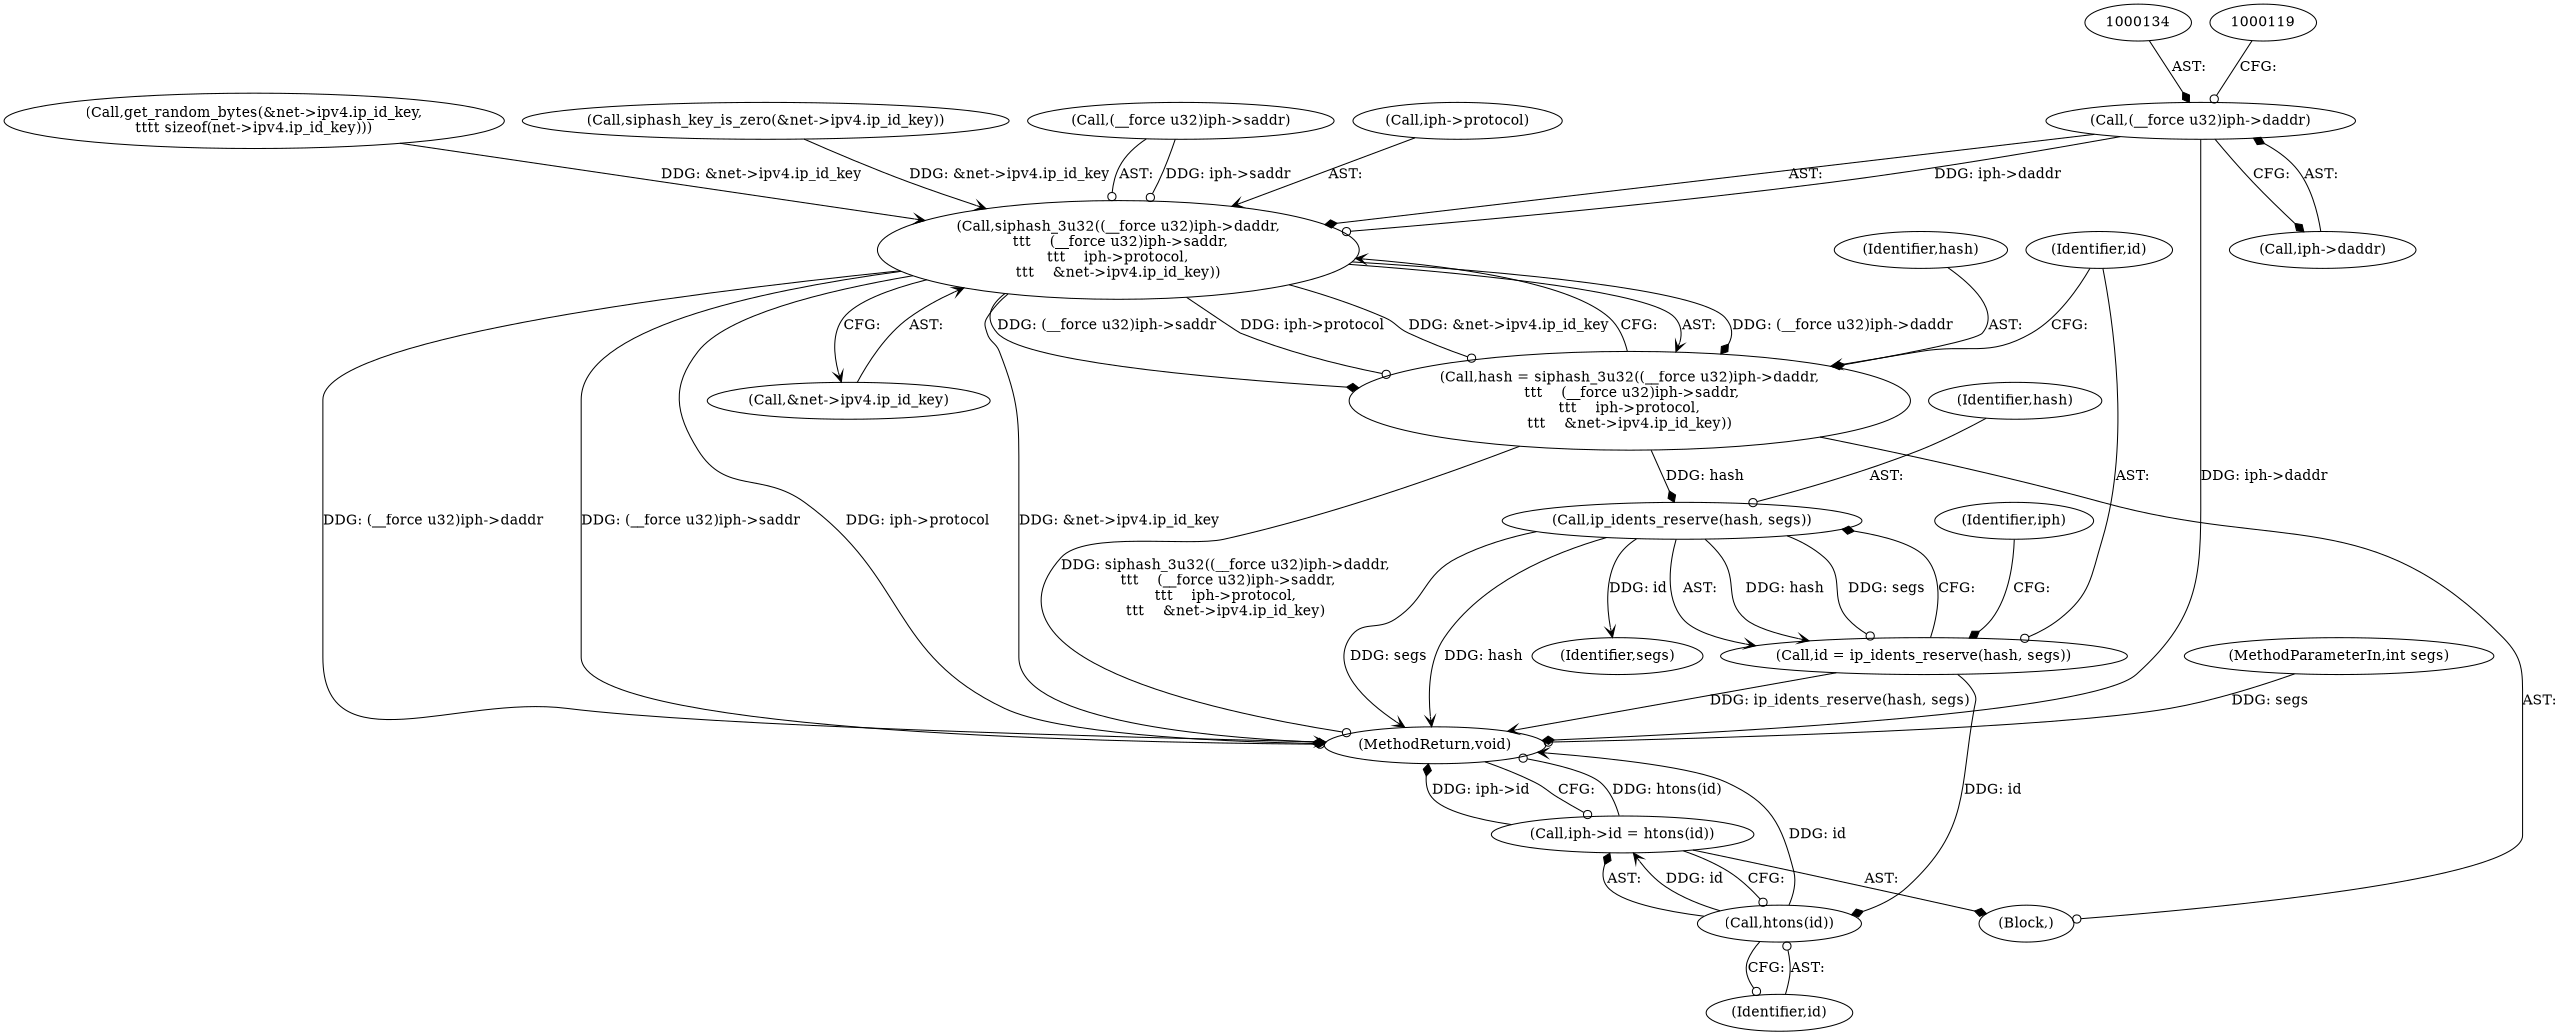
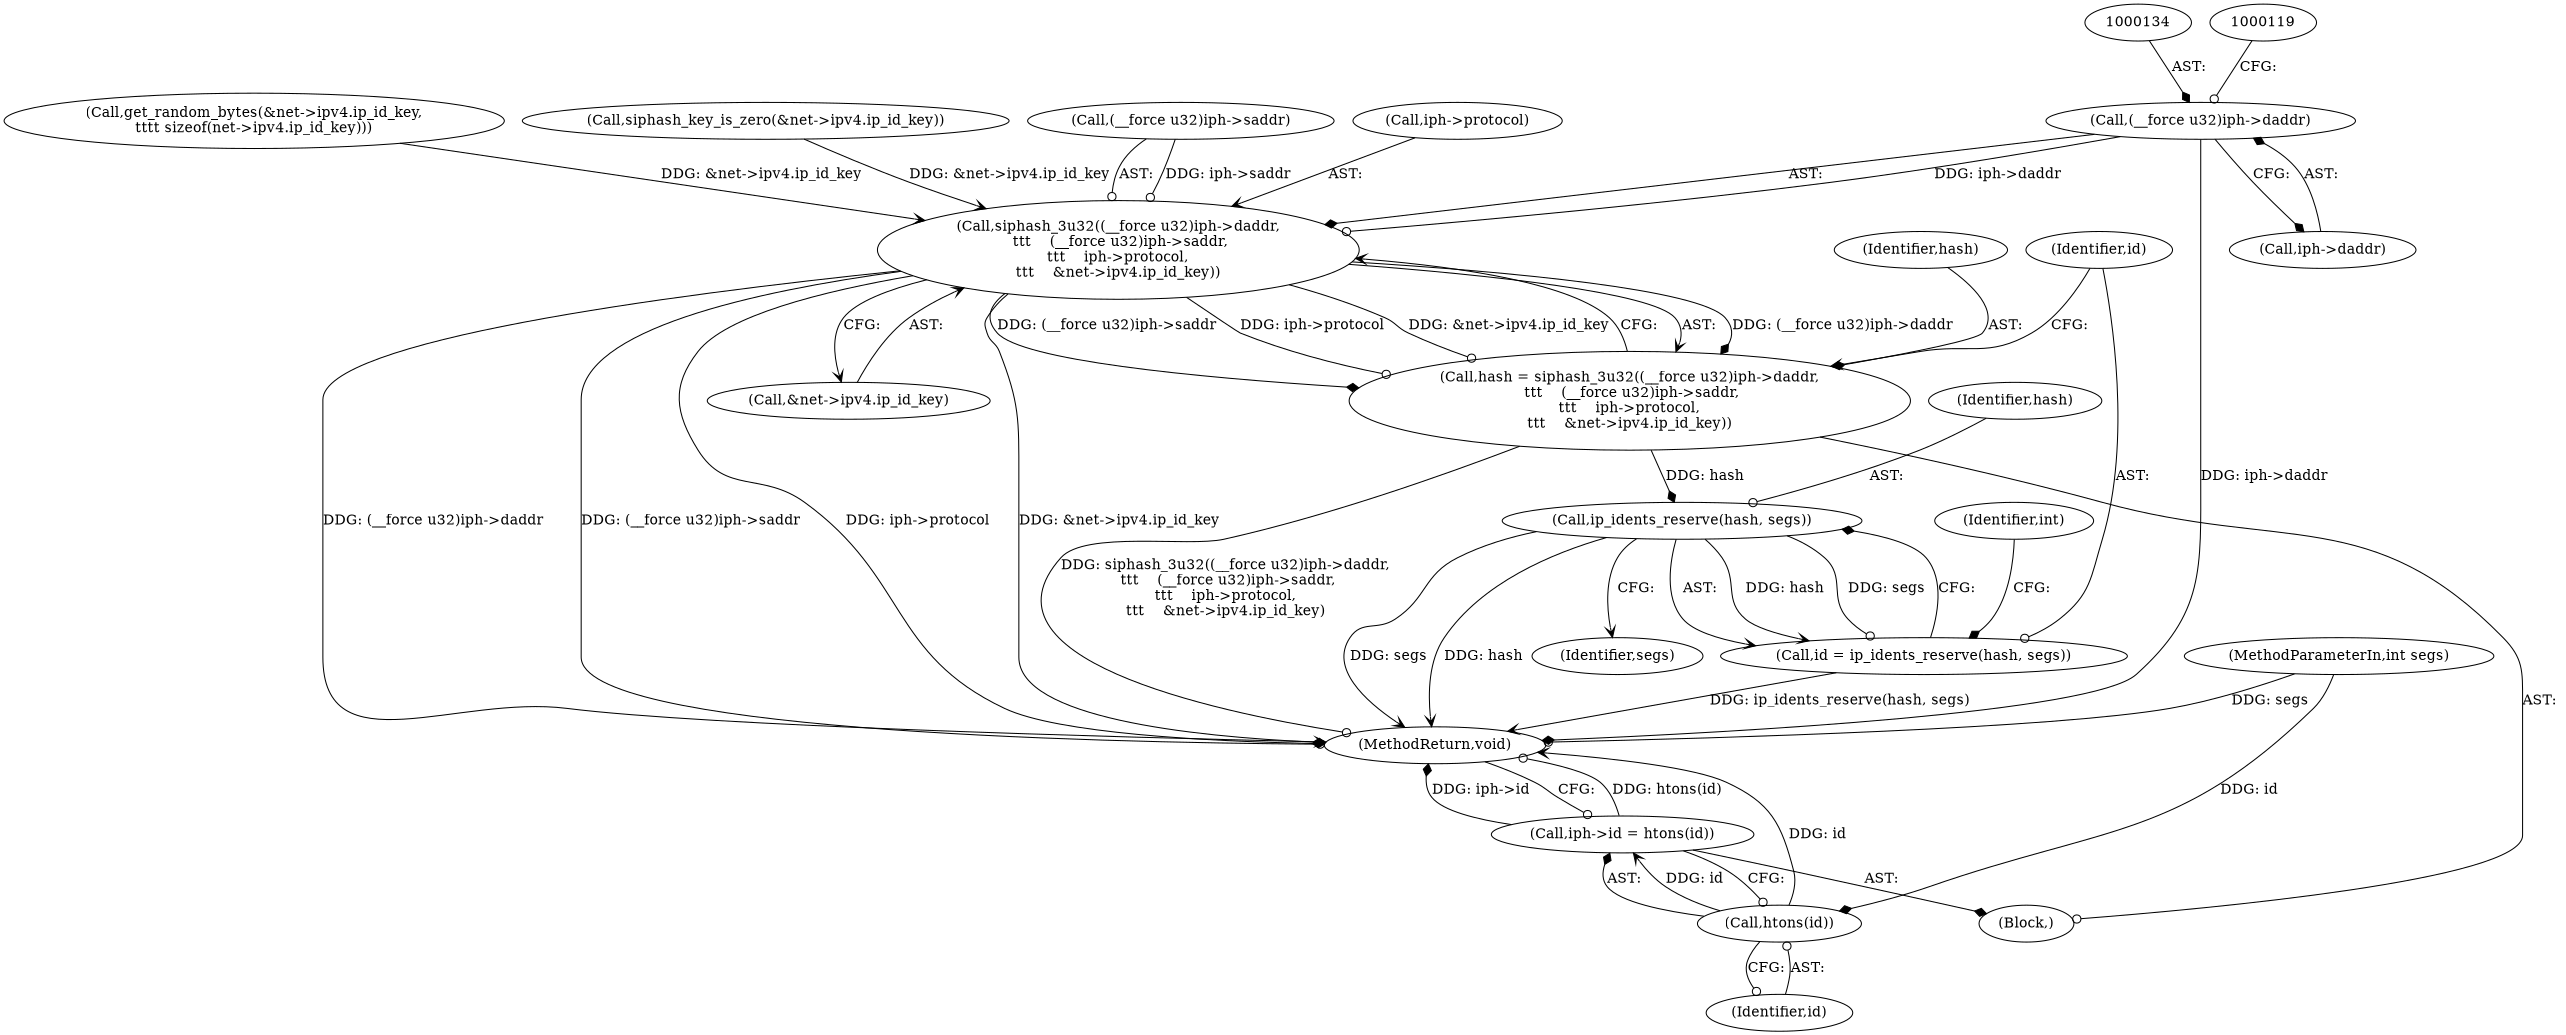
  digraph {
    edge [arrowhead=odot]
    n1 [label="(Call,(__force u32)iph->daddr)"]
    n2 [label="(Call,siphash_3u32((__force u32)iph->daddr,\n \t\t\t    (__force u32)iph->saddr,\n\t\t\t    iph->protocol,\n\t\t\t    &net->ipv4.ip_id_key))"]
    n3 [label="(Call,iph->daddr)"]
    n4 [label="(MethodReturn,void)"]
    n5 [label="(Call,hash = siphash_3u32((__force u32)iph->daddr,\n \t\t\t    (__force u32)iph->saddr,\n\t\t\t    iph->protocol,\n\t\t\t    &net->ipv4.ip_id_key))"]
    n6 [label="(Call,&net->ipv4.ip_id_key)"]
    n7 [label="(Call,iph->id = htons(id))"]
    n8 [label="(Call,ip_idents_reserve(hash, segs))"]
    n9 [label="(Block,)"]
    n10 [label="(Call,id = ip_idents_reserve(hash, segs))"]
    n11 [label="(Identifier,segs)"]
    n12 [label="(Call,htons(id))"]
    n13 [label="(Identifier,id)"]
    n14 [label="(Call,iph->protocol)"]
    n15 [label="(Identifier,hash)"]
    n16 [label="(MethodParameterIn,int segs)"]
    n17 [label="(Call,get_random_bytes(&net->ipv4.ip_id_key,\n\t\t\t\t sizeof(net->ipv4.ip_id_key)))"]
    n18 [label="(Call,siphash_key_is_zero(&net->ipv4.ip_id_key))"]
    n19 [label="(Call,(__force u32)iph->saddr)"]
    n20 [label="(Identifier,id)"]
    n21 [label="(Identifier,hash)"]
-   n22 [label="(Identifier,iph)"]
+   n22 [label="(Identifier,int)"]
    1000134
    n24 [label=1000119]
    n1 -> n2 [arrowhead=diamond label="AST: "]
    n1 -> n2 [label="DDG: iph->daddr"]
    n1 -> n3 [arrowhead=diamond label="CFG: "]
    n1 -> n4 [arrowhead=diamond label="DDG: iph->daddr"]
    n2 -> n4 [arrowhead=diamond label="DDG: iph->protocol"]
    n2 -> n4 [arrowhead=vee label="DDG: (__force u32)iph->daddr"]
    n2 -> n4 [label="DDG: (__force u32)iph->saddr"]
    n2 -> n4 [arrowhead=diamond label="DDG: &net->ipv4.ip_id_key"]
    n2 -> n5 [arrowhead=vee label="AST: "]
    n2 -> n5 [arrowhead=diamond label="DDG: (__force u32)iph->daddr"]
    n2 -> n5 [arrowhead=diamond label="DDG: (__force u32)iph->saddr"]
    n2 -> n5 [label="DDG: iph->protocol"]
    n2 -> n5 [label="DDG: &net->ipv4.ip_id_key"]
    n2 -> n6 [arrowhead=vee label="CFG: "]
    n3 -> n1 [arrowhead=diamond label="AST: "]
    n4 -> n7 [label="CFG: "]
    n5 -> n2 [arrowhead=vee label="CFG: "]
    n5 -> n4 [label="DDG: siphash_3u32((__force u32)iph->daddr,\n \t\t\t    (__force u32)iph->saddr,\n\t\t\t    iph->protocol,\n\t\t\t    &net->ipv4.ip_id_key)"]
    n5 -> n8 [arrowhead=diamond label="DDG: hash"]
    n5 -> n9 [label="AST: "]
    n6 -> n2 [arrowhead=vee label="AST: "]
    n7 -> n4 [label="DDG: htons(id)"]
    n7 -> n4 [arrowhead=diamond label="DDG: iph->id"]
    n7 -> n9 [arrowhead=diamond label="AST: "]
    n7 -> n12 [label="CFG: "]
    n8 -> n4 [arrowhead=vee label="DDG: hash"]
    n8 -> n4 [arrowhead=vee label="DDG: segs"]
    n8 -> n10 [arrowhead=vee label="AST: "]
    n8 -> n10 [arrowhead=vee label="DDG: hash"]
    n8 -> n10 [label="DDG: segs"]
-   n8 -> n11 [arrowhead=vee label="DDG: id"]
+   n8 -> n11 [arrowhead=vee label="CFG: "]
    n10 -> n4 [arrowhead=vee label="DDG: ip_idents_reserve(hash, segs)"]
    n10 -> n8 [arrowhead=diamond label="CFG: "]
-   n10 -> n12 [arrowhead=diamond label="DDG: id"]
+   n16 -> n12 [arrowhead=diamond label="DDG: id"]
    n12 -> n4 [arrowhead=vee label="DDG: id"]
    n12 -> n7 [arrowhead=diamond label="AST: "]
    n12 -> n7 [arrowhead=vee label="DDG: id"]
    n12 -> n13 [label="CFG: "]
    n13 -> n12 [label="AST: "]
    n14 -> n2 [arrowhead=vee label="AST: "]
    n15 -> n8 [label="AST: "]
    n16 -> n4 [label="DDG: segs"]
    n17 -> n2 [arrowhead=vee label="DDG: &net->ipv4.ip_id_key"]
    n18 -> n2 [arrowhead=vee label="DDG: &net->ipv4.ip_id_key"]
    n19 -> n2 [label="AST: "]
    n19 -> n2 [label="DDG: iph->saddr"]
    n20 -> n5 [arrowhead=vee label="CFG: "]
    n20 -> n10 [label="AST: "]
    n21 -> n5 [arrowhead=diamond label="AST: "]
    n22 -> n10 [arrowhead=diamond label="CFG: "]
    1000134 -> n1 [arrowhead=diamond label="AST: "]
    n24 -> n1 [label="CFG: "]
  }
